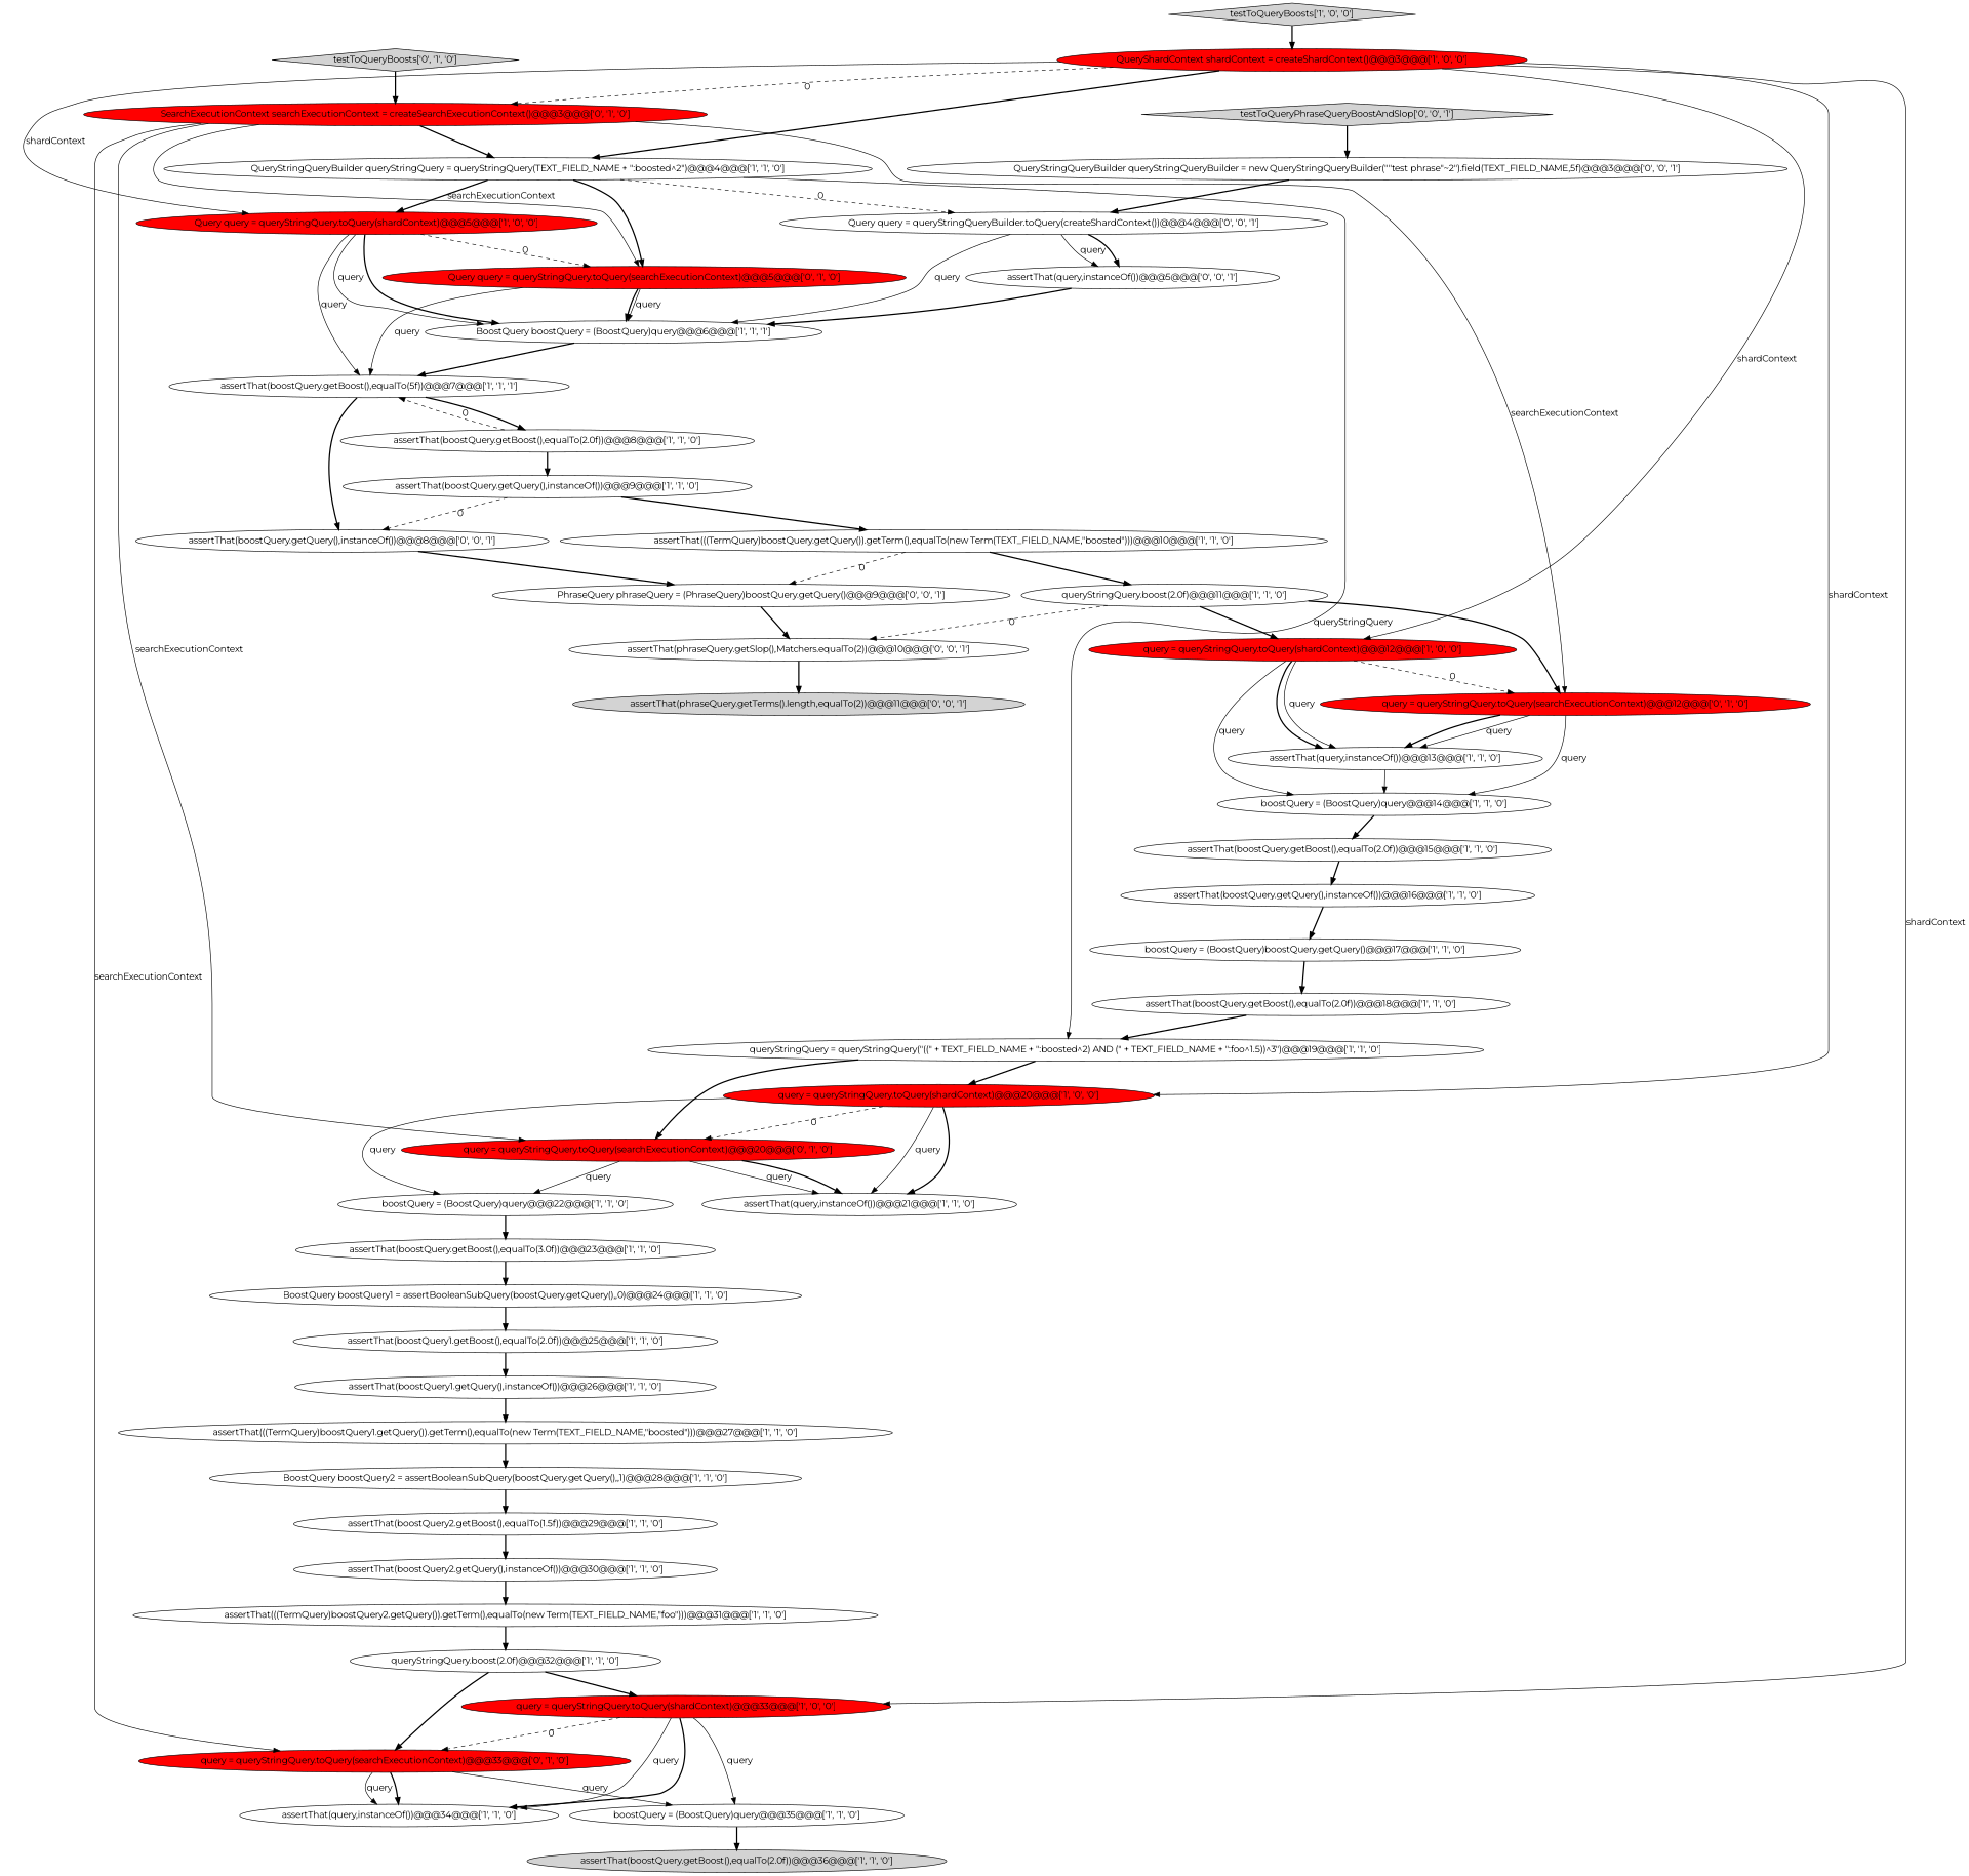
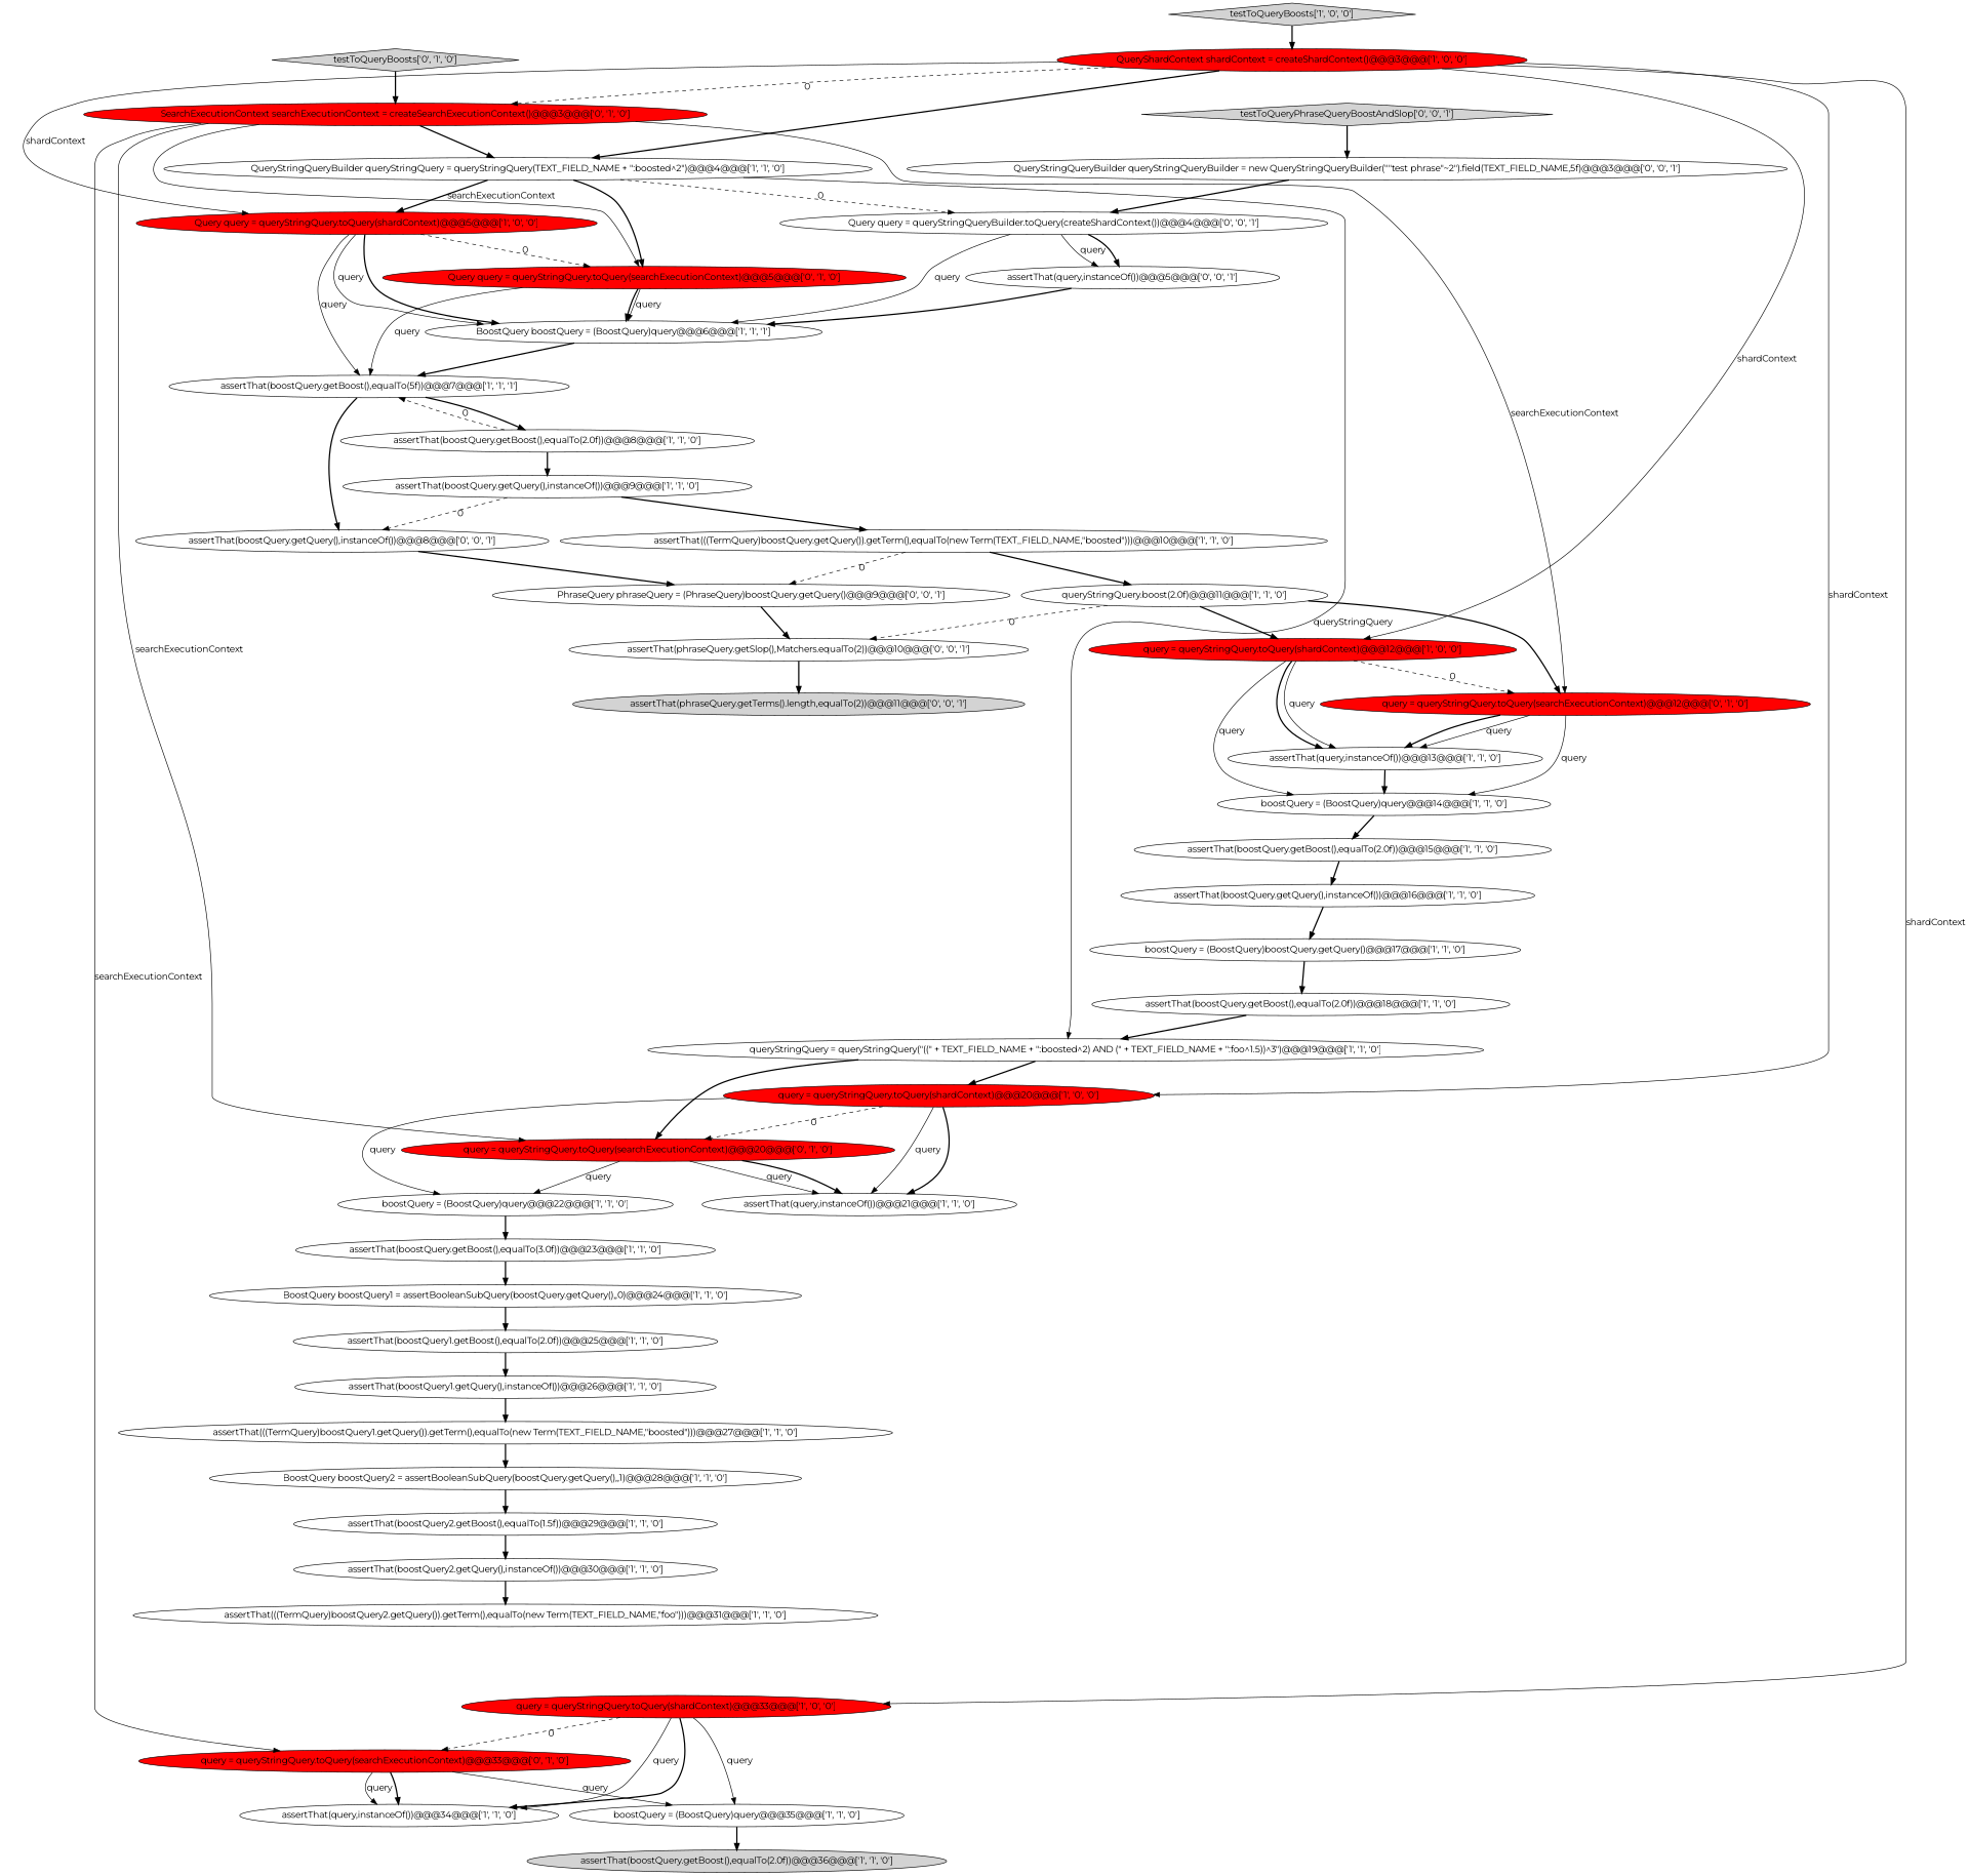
  digraph {
    fontname=Montserrat
    node [fillcolor=white fontname=Montserrat shape=ellipse style=filled]
    edge [fontname=Montserrat style=bold]
    n1 [label="assertThat(boostQuery.getQuery(),instanceOf())@@@9@@@['1', '1', '0']"]
    n2 [label="assertThat(boostQuery.getQuery(),instanceOf())@@@8@@@['0', '0', '1']"]
    n3 [label="assertThat(((TermQuery)boostQuery.getQuery()).getTerm(),equalTo(new Term(TEXT_FIELD_NAME,\"boosted\")))@@@10@@@['1', '1', '0']"]
    n4 [label="PhraseQuery phraseQuery = (PhraseQuery)boostQuery.getQuery()@@@9@@@['0', '0', '1']"]
    n5 [label="queryStringQuery.boost(2.0f)@@@11@@@['1', '1', '0']"]
    n6 [fillcolor=red label="Query query = queryStringQuery.toQuery(searchExecutionContext)@@@5@@@['0', '1', '0']"]
    n7 [label="assertThat(boostQuery.getBoost(),equalTo(5f))@@@7@@@['1', '1', '1']"]
    n8 [label="BoostQuery boostQuery = (BoostQuery)query@@@6@@@['1', '1', '1']"]
    n9 [label="assertThat(boostQuery.getBoost(),equalTo(2.0f))@@@8@@@['1', '1', '0']"]
    n10 [label="assertThat(query,instanceOf())@@@34@@@['1', '1', '0']"]
    n11 [label="boostQuery = (BoostQuery)query@@@35@@@['1', '1', '0']"]
    n12 [fillcolor=lightgray label="assertThat(boostQuery.getBoost(),equalTo(2.0f))@@@36@@@['1', '1', '0']"]
    n13 [label="assertThat(((TermQuery)boostQuery1.getQuery()).getTerm(),equalTo(new Term(TEXT_FIELD_NAME,\"boosted\")))@@@27@@@['1', '1', '0']"]
    n14 [label="BoostQuery boostQuery2 = assertBooleanSubQuery(boostQuery.getQuery(),,1)@@@28@@@['1', '1', '0']"]
    n15 [label="assertThat(boostQuery2.getBoost(),equalTo(1.5f))@@@29@@@['1', '1', '0']"]
    n16 [label="assertThat(boostQuery1.getBoost(),equalTo(2.0f))@@@25@@@['1', '1', '0']"]
    n17 [label="assertThat(boostQuery1.getQuery(),instanceOf())@@@26@@@['1', '1', '0']"]
    n18 [label="assertThat(query,instanceOf())@@@5@@@['0', '0', '1']"]
    n19 [label="queryStringQuery = queryStringQuery(\"((\" + TEXT_FIELD_NAME + \":boosted^2) AND (\" + TEXT_FIELD_NAME + \":foo^1.5))^3\")@@@19@@@['1', '1', '0']"]
    n20 [fillcolor=red label="query = queryStringQuery.toQuery(shardContext)@@@20@@@['1', '0', '0']"]
    n21 [fillcolor=red label="query = queryStringQuery.toQuery(searchExecutionContext)@@@20@@@['0', '1', '0']"]
    n22 [label="boostQuery = (BoostQuery)query@@@22@@@['1', '1', '0']"]
    n23 [label="assertThat(query,instanceOf())@@@21@@@['1', '1', '0']"]
-   n24 [label="queryStringQuery.boost(2.0f)@@@32@@@['1', '1', '0']"]
    n25 [fillcolor=red label="query = queryStringQuery.toQuery(searchExecutionContext)@@@33@@@['0', '1', '0']"]
    n26 [fillcolor=red label="query = queryStringQuery.toQuery(shardContext)@@@33@@@['1', '0', '0']"]
    n27 [label="assertThat(boostQuery.getBoost(),equalTo(2.0f))@@@18@@@['1', '1', '0']"]
    n28 [label="assertThat(boostQuery.getBoost(),equalTo(3.0f))@@@23@@@['1', '1', '0']"]
    n29 [label="BoostQuery boostQuery1 = assertBooleanSubQuery(boostQuery.getQuery(),,0)@@@24@@@['1', '1', '0']"]
    n30 [label="assertThat(boostQuery.getBoost(),equalTo(2.0f))@@@15@@@['1', '1', '0']"]
    n31 [label="assertThat(boostQuery.getQuery(),instanceOf())@@@16@@@['1', '1', '0']"]
    n32 [label="boostQuery = (BoostQuery)boostQuery.getQuery()@@@17@@@['1', '1', '0']"]
    n33 [label="assertThat(phraseQuery.getSlop(),Matchers.equalTo(2))@@@10@@@['0', '0', '1']"]
    n34 [fillcolor=red label="QueryShardContext shardContext = createShardContext()@@@3@@@['1', '0', '0']"]
    n35 [label="QueryStringQueryBuilder queryStringQuery = queryStringQuery(TEXT_FIELD_NAME + \":boosted^2\")@@@4@@@['1', '1', '0']"]
    n36 [fillcolor=red label="SearchExecutionContext searchExecutionContext = createSearchExecutionContext()@@@3@@@['0', '1', '0']"]
    n37 [fillcolor=red label="Query query = queryStringQuery.toQuery(shardContext)@@@5@@@['1', '0', '0']"]
    n38 [fillcolor=red label="query = queryStringQuery.toQuery(shardContext)@@@12@@@['1', '0', '0']"]
    n39 [label="Query query = queryStringQueryBuilder.toQuery(createShardContext())@@@4@@@['0', '0', '1']"]
    n40 [fillcolor=red label="query = queryStringQuery.toQuery(searchExecutionContext)@@@12@@@['0', '1', '0']"]
    n41 [label="assertThat(query,instanceOf())@@@13@@@['1', '1', '0']"]
    n42 [label="boostQuery = (BoostQuery)query@@@14@@@['1', '1', '0']"]
    n43 [fillcolor=lightgray label="assertThat(phraseQuery.getTerms().length,equalTo(2))@@@11@@@['0', '0', '1']"]
    n44 [fillcolor=lightgray label="testToQueryBoosts['1', '0', '0']" shape=diamond]
    n45 [label="QueryStringQueryBuilder queryStringQueryBuilder = new QueryStringQueryBuilder(\"\"test phrase\"~2\").field(TEXT_FIELD_NAME,5f)@@@3@@@['0', '0', '1']"]
    n46 [label="assertThat(boostQuery2.getQuery(),instanceOf())@@@30@@@['1', '1', '0']"]
    n47 [label="assertThat(((TermQuery)boostQuery2.getQuery()).getTerm(),equalTo(new Term(TEXT_FIELD_NAME,\"foo\")))@@@31@@@['1', '1', '0']"]
    n48 [fillcolor=lightgray label="testToQueryPhraseQueryBoostAndSlop['0', '0', '1']" shape=diamond]
    n49 [fillcolor=lightgray label="testToQueryBoosts['0', '1', '0']" shape=diamond]
    n1 -> n2 [label=0 style=dashed]
    n1 -> n3
    n2 -> n4
    n3 -> n4 [label=0 style=dashed]
    n3 -> n5
    n4 -> n33
    n5 -> n33 [label=0 style=dashed]
    n5 -> n38
    n5 -> n40
    n6 -> n7 [label=query style=solid]
    n6 -> n8
    n6 -> n8 [label=query style=solid]
    n7 -> n2
    n7 -> n9
    n8 -> n7
    n9 -> n1
    n9 -> n7 [label=0 style=dashed]
    n11 -> n12
    n13 -> n14
    n14 -> n15
    n15 -> n46
    n16 -> n17
    n17 -> n13
    n18 -> n8
    n19 -> n20
    n19 -> n21
    n20 -> n21 [label=0 style=dashed]
    n20 -> n22 [label=query style=solid]
    n20 -> n23
    n20 -> n23 [label=query style=solid]
    n21 -> n22 [label=query style=solid]
    n21 -> n23 [label=query style=solid]
    n21 -> n23
    n22 -> n28
-   n24 -> n25
-   n24 -> n26
    n25 -> n10
    n25 -> n10 [label=query style=solid]
    n25 -> n11 [label=query style=solid]
    n26 -> n10
    n26 -> n10 [label=query style=solid]
    n26 -> n11 [label=query style=solid]
    n26 -> n25 [label=0 style=dashed]
    n27 -> n19
    n28 -> n29
    n29 -> n16
    n30 -> n31
    n31 -> n32
    n32 -> n27
    n33 -> n43
    n34 -> n20 [label=shardContext style=solid]
    n34 -> n26 [label=shardContext style=solid]
    n34 -> n35
    n34 -> n36 [label=0 style=dashed]
    n34 -> n37 [label=shardContext style=solid]
    n34 -> n38 [label=shardContext style=solid]
    n35 -> n6
    n35 -> n19 [label=queryStringQuery style=solid]
    n35 -> n37
    n35 -> n39 [label=0 style=dashed]
    n36 -> n6 [label=searchExecutionContext style=solid]
    n36 -> n21 [label=searchExecutionContext style=solid]
    n36 -> n25 [label=searchExecutionContext style=solid]
    n36 -> n35
    n36 -> n40 [label=searchExecutionContext style=solid]
    n37 -> n6 [label=0 style=dashed]
    n37 -> n7 [label=query style=solid]
    n37 -> n8
    n37 -> n8 [label=query style=solid]
    n38 -> n40 [label=0 style=dashed]
    n38 -> n41 [label=query style=solid]
    n38 -> n41
    n38 -> n42 [label=query style=solid]
    n39 -> n8 [label=query style=solid]
    n39 -> n18 [label=query style=solid]
    n39 -> n18
    n40 -> n41
    n40 -> n41 [label=query style=solid]
    n40 -> n42 [label=query style=solid]
-   n41 -> n42 [style=solid]
+   n41 -> n42
    n42 -> n30
    n44 -> n34
    n45 -> n39
    n46 -> n47
-   n47 -> n24
    n48 -> n45
    n49 -> n36
  }
